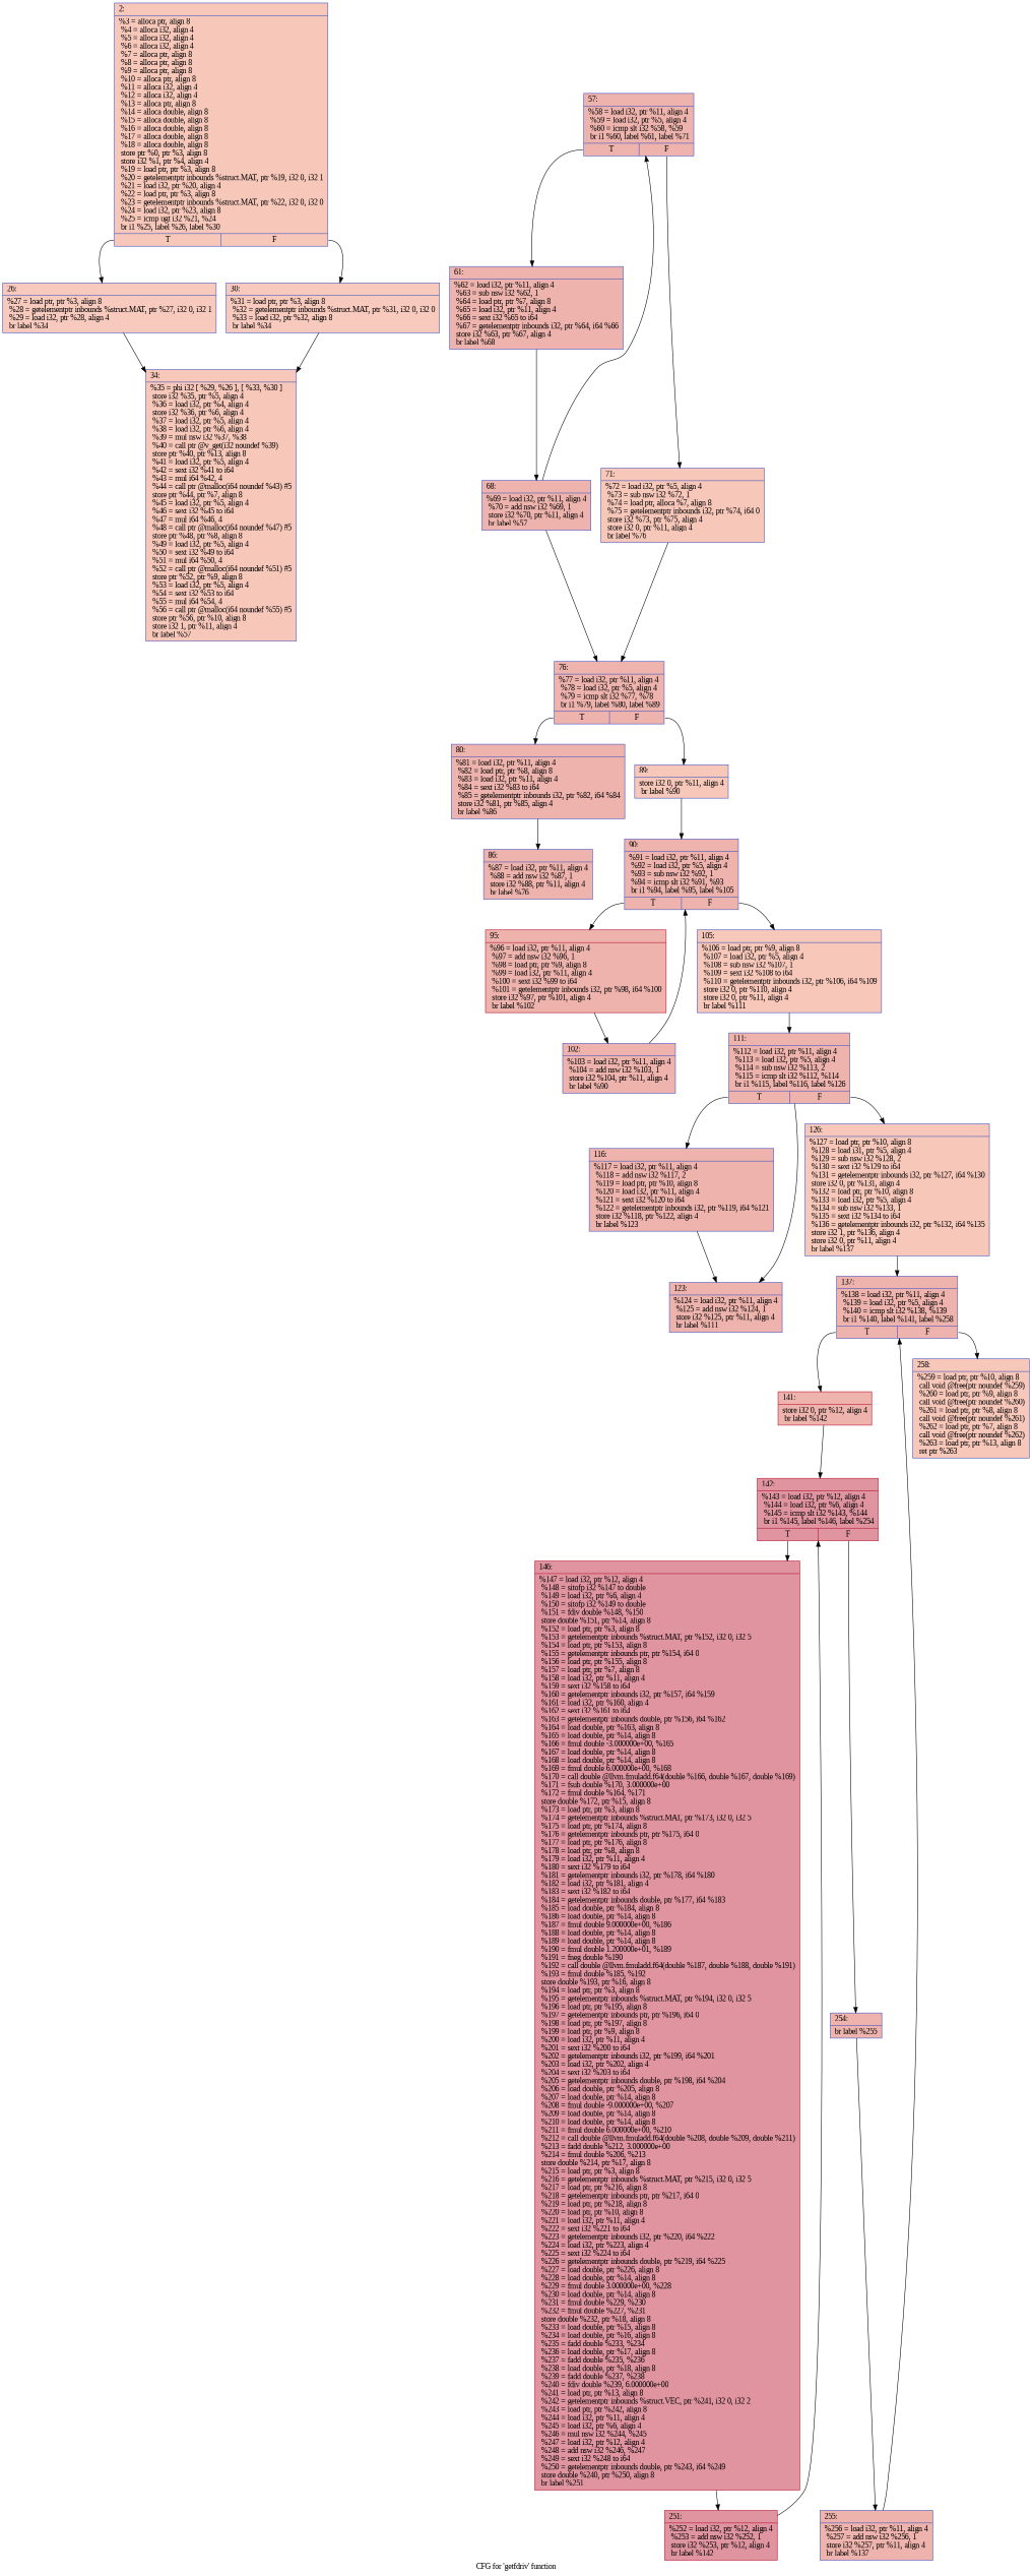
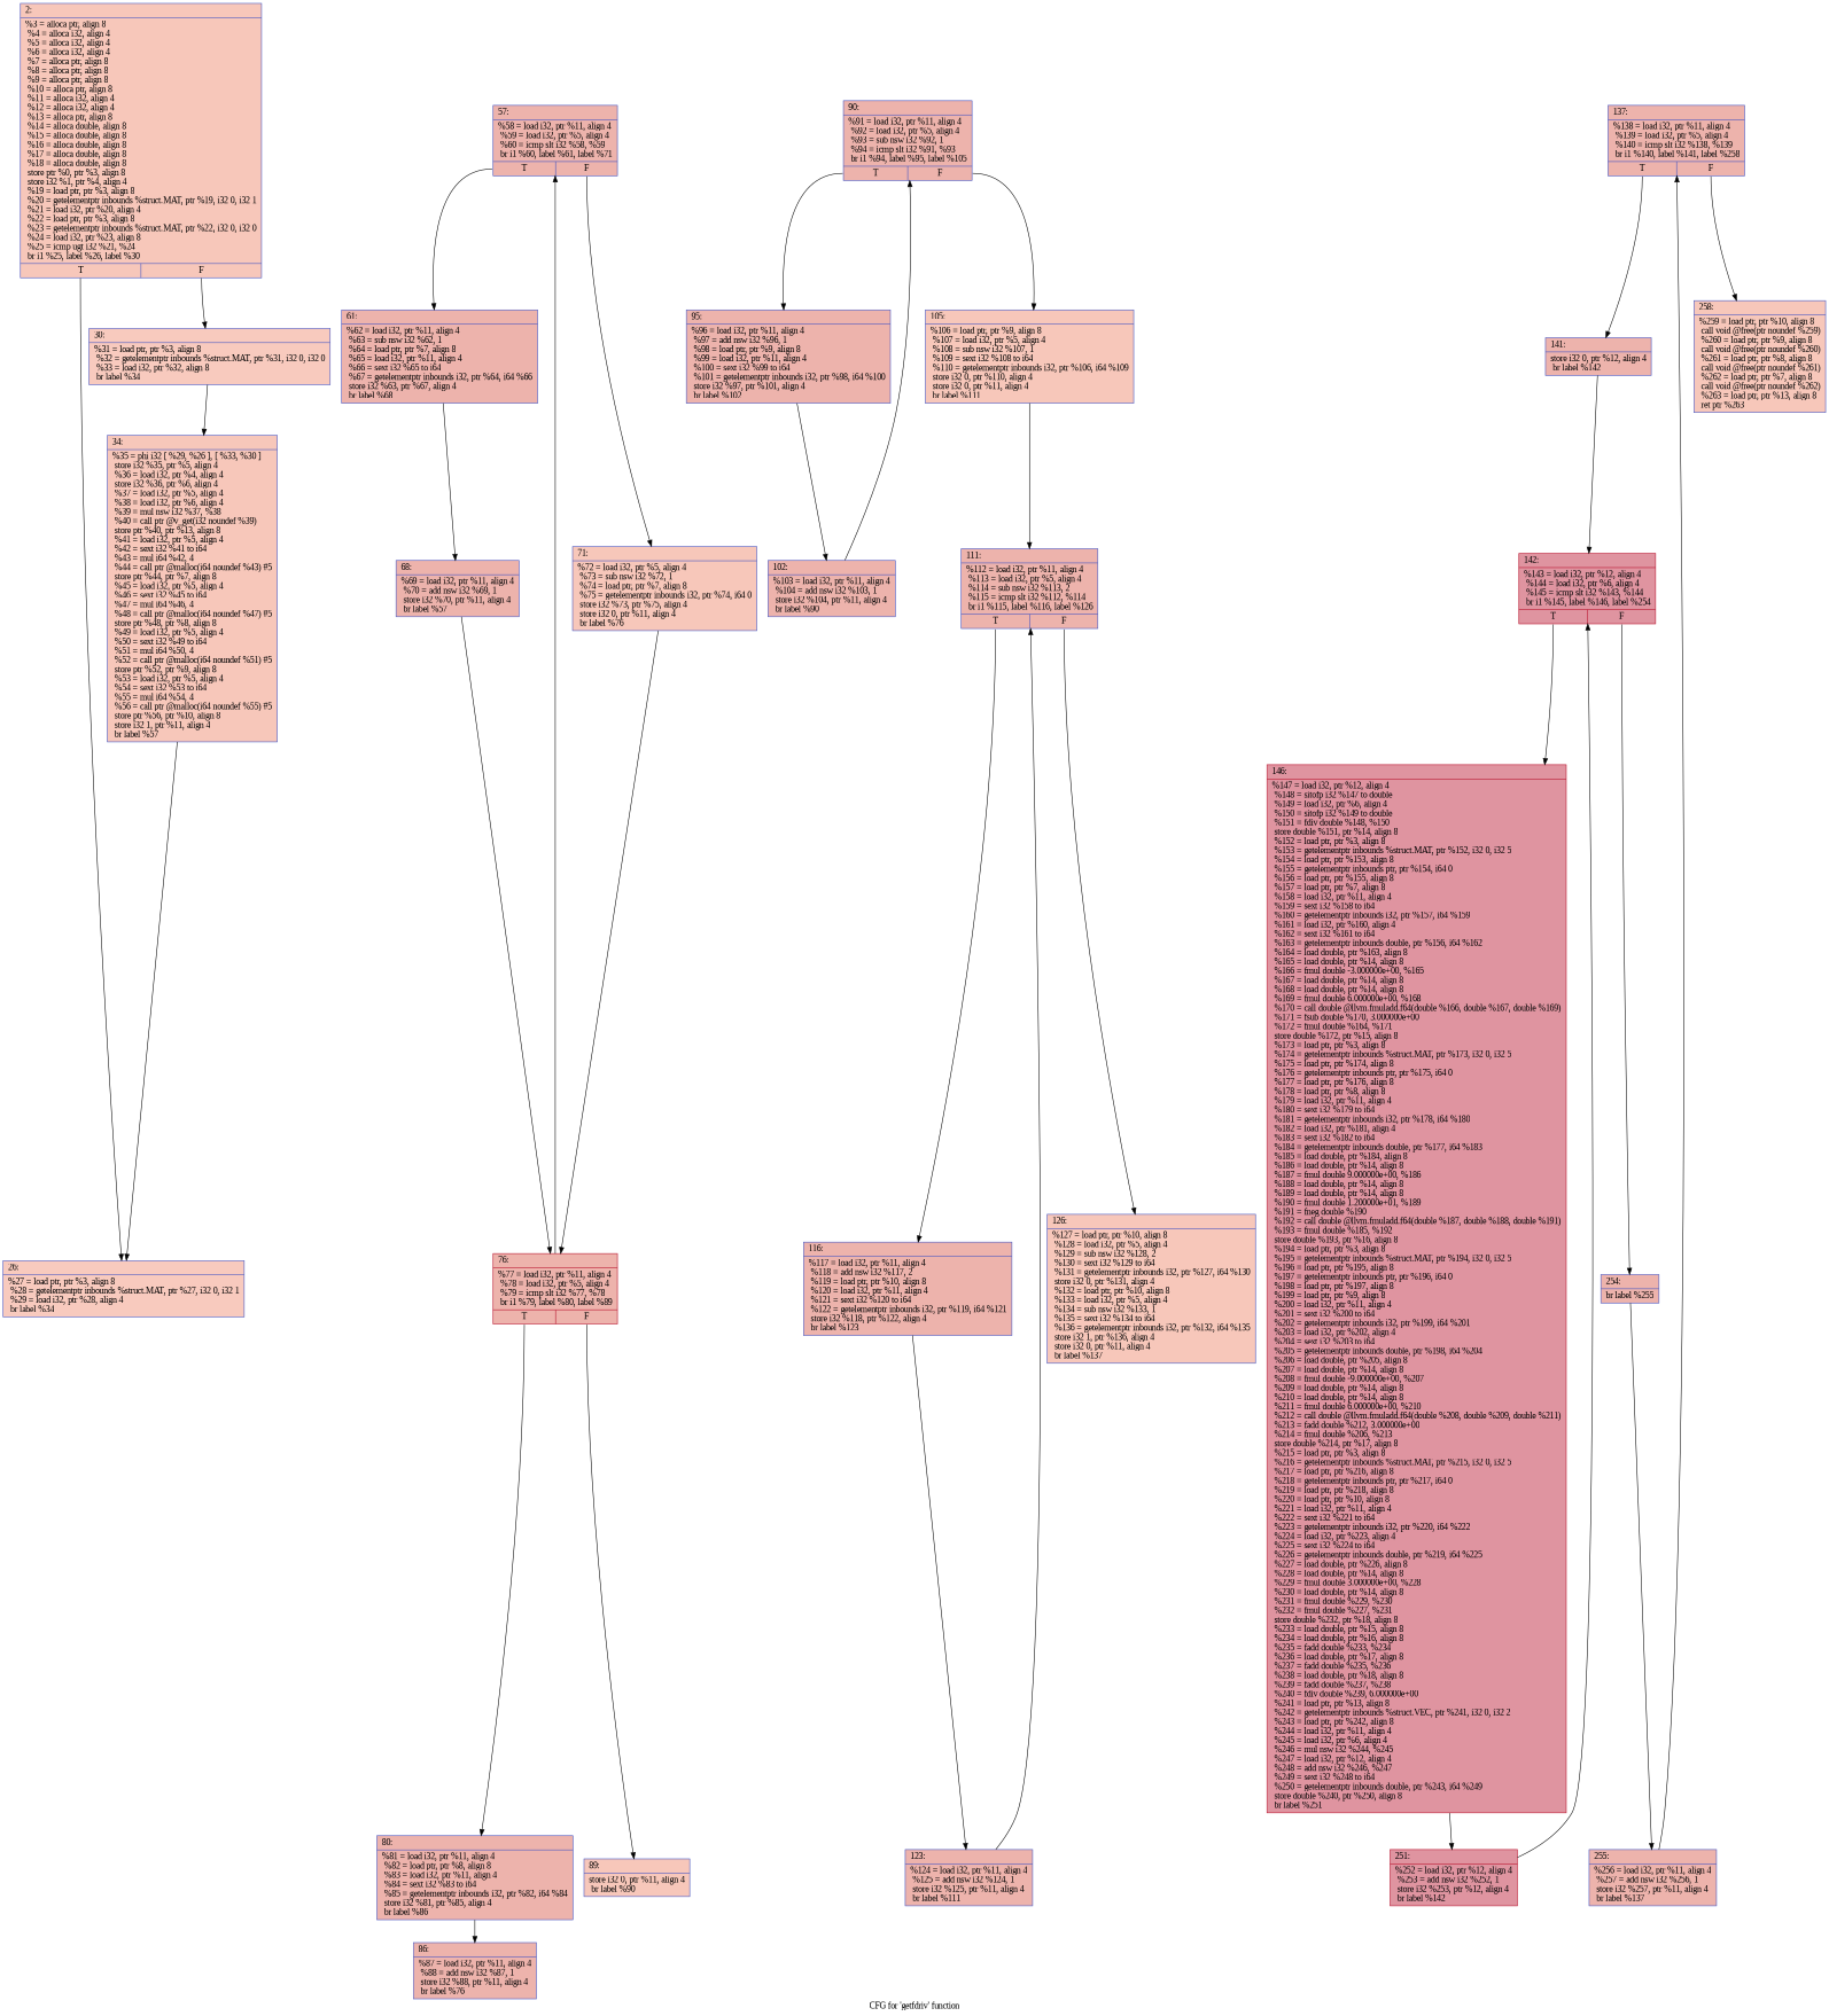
  digraph {
    fontname="Liberation Serif"
    label="CFG for 'getfdriv' function"
    node [color="#3d50c3ff" fillcolor="#d6524470" fontname="Liberation Serif" shape=record style=filled]
    edge [fontname="Liberation Serif"]
    n1 [fillcolor="#ec7f6370" label="{2:\l|  %3 = alloca ptr, align 8\l  %4 = alloca i32, align 4\l  %5 = alloca i32, align 4\l  %6 = alloca i32, align 4\l  %7 = alloca ptr, align 8\l  %8 = alloca ptr, align 8\l  %9 = alloca ptr, align 8\l  %10 = alloca ptr, align 8\l  %11 = alloca i32, align 4\l  %12 = alloca i32, align 4\l  %13 = alloca ptr, align 8\l  %14 = alloca double, align 8\l  %15 = alloca double, align 8\l  %16 = alloca double, align 8\l  %17 = alloca double, align 8\l  %18 = alloca double, align 8\l  store ptr %0, ptr %3, align 8\l  store i32 %1, ptr %4, align 4\l  %19 = load ptr, ptr %3, align 8\l  %20 = getelementptr inbounds %struct.MAT, ptr %19, i32 0, i32 1\l  %21 = load i32, ptr %20, align 4\l  %22 = load ptr, ptr %3, align 8\l  %23 = getelementptr inbounds %struct.MAT, ptr %22, i32 0, i32 0\l  %24 = load i32, ptr %23, align 8\l  %25 = icmp ugt i32 %21, %24\l  br i1 %25, label %26, label %30\l|{<s0>T|<s1>F}}"]
    n2 [fillcolor="#ef886b70" label="{26:\l|  %27 = load ptr, ptr %3, align 8\l  %28 = getelementptr inbounds %struct.MAT, ptr %27, i32 0, i32 1\l  %29 = load i32, ptr %28, align 4\l  br label %34\l}"]
    n3 [fillcolor="#ef886b70" label="{30:\l|  %31 = load ptr, ptr %3, align 8\l  %32 = getelementptr inbounds %struct.MAT, ptr %31, i32 0, i32 0\l  %33 = load i32, ptr %32, align 8\l  br label %34\l}"]
    n4 [fillcolor="#ec7f6370" label="{34:\l|  %35 = phi i32 [ %29, %26 ], [ %33, %30 ]\l  store i32 %35, ptr %5, align 4\l  %36 = load i32, ptr %4, align 4\l  store i32 %36, ptr %6, align 4\l  %37 = load i32, ptr %5, align 4\l  %38 = load i32, ptr %6, align 4\l  %39 = mul nsw i32 %37, %38\l  %40 = call ptr @v_get(i32 noundef %39)\l  store ptr %40, ptr %13, align 8\l  %41 = load i32, ptr %5, align 4\l  %42 = sext i32 %41 to i64\l  %43 = mul i64 %42, 4\l  %44 = call ptr @malloc(i64 noundef %43) #5\l  store ptr %44, ptr %7, align 8\l  %45 = load i32, ptr %5, align 4\l  %46 = sext i32 %45 to i64\l  %47 = mul i64 %46, 4\l  %48 = call ptr @malloc(i64 noundef %47) #5\l  store ptr %48, ptr %8, align 8\l  %49 = load i32, ptr %5, align 4\l  %50 = sext i32 %49 to i64\l  %51 = mul i64 %50, 4\l  %52 = call ptr @malloc(i64 noundef %51) #5\l  store ptr %52, ptr %9, align 8\l  %53 = load i32, ptr %5, align 4\l  %54 = sext i32 %53 to i64\l  %55 = mul i64 %54, 4\l  %56 = call ptr @malloc(i64 noundef %55) #5\l  store ptr %56, ptr %10, align 8\l  store i32 1, ptr %11, align 4\l  br label %57\l}"]
    n5 [label="{57:\l|  %58 = load i32, ptr %11, align 4\l  %59 = load i32, ptr %5, align 4\l  %60 = icmp slt i32 %58, %59\l  br i1 %60, label %61, label %71\l|{<s0>T|<s1>F}}"]
    n6 [label="{61:\l|  %62 = load i32, ptr %11, align 4\l  %63 = sub nsw i32 %62, 1\l  %64 = load ptr, ptr %7, align 8\l  %65 = load i32, ptr %11, align 4\l  %66 = sext i32 %65 to i64\l  %67 = getelementptr inbounds i32, ptr %64, i64 %66\l  store i32 %63, ptr %67, align 4\l  br label %68\l}"]
-   n7 [fillcolor="#ec7f6370" label="{71:\l|  %72 = load i32, ptr %5, align 4\l  %73 = sub nsw i32 %72, 1\l  %74 = load ptr, alloca %7, align 8\l  %75 = getelementptr inbounds i32, ptr %74, i64 0\l  store i32 %73, ptr %75, align 4\l  store i32 0, ptr %11, align 4\l  br label %76\l}"]
+   n7 [fillcolor="#ec7f6370" label="{71:\l|  %72 = load i32, ptr %5, align 4\l  %73 = sub nsw i32 %72, 1\l  %74 = load ptr, ptr %7, align 8\l  %75 = getelementptr inbounds i32, ptr %74, i64 0\l  store i32 %73, ptr %75, align 4\l  store i32 0, ptr %11, align 4\l  br label %76\l}"]
    n8 [label="{68:\l|  %69 = load i32, ptr %11, align 4\l  %70 = add nsw i32 %69, 1\l  store i32 %70, ptr %11, align 4\l  br label %57\l}"]
-   n9 [label="{76:\l|  %77 = load i32, ptr %11, align 4\l  %78 = load i32, ptr %5, align 4\l  %79 = icmp slt i32 %77, %78\l  br i1 %79, label %80, label %89\l|{<s0>T|<s1>F}}"]
+   n9 [color="#b70d28ff" label="{76:\l|  %77 = load i32, ptr %11, align 4\l  %78 = load i32, ptr %5, align 4\l  %79 = icmp slt i32 %77, %78\l  br i1 %79, label %80, label %89\l|{<s0>T|<s1>F}}"]
    n10 [label="{80:\l|  %81 = load i32, ptr %11, align 4\l  %82 = load ptr, ptr %8, align 8\l  %83 = load i32, ptr %11, align 4\l  %84 = sext i32 %83 to i64\l  %85 = getelementptr inbounds i32, ptr %82, i64 %84\l  store i32 %81, ptr %85, align 4\l  br label %86\l}"]
    n11 [fillcolor="#ec7f6370" label="{89:\l|  store i32 0, ptr %11, align 4\l  br label %90\l}"]
    n12 [label="{86:\l|  %87 = load i32, ptr %11, align 4\l  %88 = add nsw i32 %87, 1\l  store i32 %88, ptr %11, align 4\l  br label %76\l}"]
    n13 [label="{90:\l|  %91 = load i32, ptr %11, align 4\l  %92 = load i32, ptr %5, align 4\l  %93 = sub nsw i32 %92, 1\l  %94 = icmp slt i32 %91, %93\l  br i1 %94, label %95, label %105\l|{<s0>T|<s1>F}}"]
-   n14 [color="#b70d28ff" label="{95:\l|  %96 = load i32, ptr %11, align 4\l  %97 = add nsw i32 %96, 1\l  %98 = load ptr, ptr %9, align 8\l  %99 = load i32, ptr %11, align 4\l  %100 = sext i32 %99 to i64\l  %101 = getelementptr inbounds i32, ptr %98, i64 %100\l  store i32 %97, ptr %101, align 4\l  br label %102\l}"]
+   n14 [label="{95:\l|  %96 = load i32, ptr %11, align 4\l  %97 = add nsw i32 %96, 1\l  %98 = load ptr, ptr %9, align 8\l  %99 = load i32, ptr %11, align 4\l  %100 = sext i32 %99 to i64\l  %101 = getelementptr inbounds i32, ptr %98, i64 %100\l  store i32 %97, ptr %101, align 4\l  br label %102\l}"]
    n15 [fillcolor="#ec7f6370" label="{105:\l|  %106 = load ptr, ptr %9, align 8\l  %107 = load i32, ptr %5, align 4\l  %108 = sub nsw i32 %107, 1\l  %109 = sext i32 %108 to i64\l  %110 = getelementptr inbounds i32, ptr %106, i64 %109\l  store i32 0, ptr %110, align 4\l  store i32 0, ptr %11, align 4\l  br label %111\l}"]
    n16 [label="{102:\l|  %103 = load i32, ptr %11, align 4\l  %104 = add nsw i32 %103, 1\l  store i32 %104, ptr %11, align 4\l  br label %90\l}"]
    n17 [label="{111:\l|  %112 = load i32, ptr %11, align 4\l  %113 = load i32, ptr %5, align 4\l  %114 = sub nsw i32 %113, 2\l  %115 = icmp slt i32 %112, %114\l  br i1 %115, label %116, label %126\l|{<s0>T|<s1>F}}"]
    n18 [label="{116:\l|  %117 = load i32, ptr %11, align 4\l  %118 = add nsw i32 %117, 2\l  %119 = load ptr, ptr %10, align 8\l  %120 = load i32, ptr %11, align 4\l  %121 = sext i32 %120 to i64\l  %122 = getelementptr inbounds i32, ptr %119, i64 %121\l  store i32 %118, ptr %122, align 4\l  br label %123\l}"]
-   n19 [fillcolor="#ec7f6370" label="{126:\l|  %127 = load ptr, ptr %10, align 8\l  %128 = load i31, ptr %5, align 4\l  %129 = sub nsw i32 %128, 2\l  %130 = sext i32 %129 to i64\l  %131 = getelementptr inbounds i32, ptr %127, i64 %130\l  store i32 0, ptr %131, align 4\l  %132 = load ptr, ptr %10, align 8\l  %133 = load i32, ptr %5, align 4\l  %134 = sub nsw i32 %133, 1\l  %135 = sext i32 %134 to i64\l  %136 = getelementptr inbounds i32, ptr %132, i64 %135\l  store i32 1, ptr %136, align 4\l  store i32 0, ptr %11, align 4\l  br label %137\l}"]
+   n19 [fillcolor="#ec7f6370" label="{126:\l|  %127 = load ptr, ptr %10, align 8\l  %128 = load i32, ptr %5, align 4\l  %129 = sub nsw i32 %128, 2\l  %130 = sext i32 %129 to i64\l  %131 = getelementptr inbounds i32, ptr %127, i64 %130\l  store i32 0, ptr %131, align 4\l  %132 = load ptr, ptr %10, align 8\l  %133 = load i32, ptr %5, align 4\l  %134 = sub nsw i32 %133, 1\l  %135 = sext i32 %134 to i64\l  %136 = getelementptr inbounds i32, ptr %132, i64 %135\l  store i32 1, ptr %136, align 4\l  store i32 0, ptr %11, align 4\l  br label %137\l}"]
    n20 [label="{123:\l|  %124 = load i32, ptr %11, align 4\l  %125 = add nsw i32 %124, 1\l  store i32 %125, ptr %11, align 4\l  br label %111\l}"]
    n21 [label="{137:\l|  %138 = load i32, ptr %11, align 4\l  %139 = load i32, ptr %5, align 4\l  %140 = icmp slt i32 %138, %139\l  br i1 %140, label %141, label %258\l|{<s0>T|<s1>F}}"]
-   n22 [color="#b70d28ff" label="{141:\l|  store i32 0, ptr %12, align 4\l  br label %142\l}"]
+   n22 [label="{141:\l|  store i32 0, ptr %12, align 4\l  br label %142\l}"]
    n23 [fillcolor="#ec7f6370" label="{258:\l|  %259 = load ptr, ptr %10, align 8\l  call void @free(ptr noundef %259)\l  %260 = load ptr, ptr %9, align 8\l  call void @free(ptr noundef %260)\l  %261 = load ptr, ptr %8, align 8\l  call void @free(ptr noundef %261)\l  %262 = load ptr, ptr %7, align 8\l  call void @free(ptr noundef %262)\l  %263 = load ptr, ptr %13, align 8\l  ret ptr %263\l}"]
    n24 [color="#b70d28ff" fillcolor="#b70d2870" label="{142:\l|  %143 = load i32, ptr %12, align 4\l  %144 = load i32, ptr %6, align 4\l  %145 = icmp slt i32 %143, %144\l  br i1 %145, label %146, label %254\l|{<s0>T|<s1>F}}"]
    n25 [color="#b70d28ff" fillcolor="#b70d2870" label="{146:\l|  %147 = load i32, ptr %12, align 4\l  %148 = sitofp i32 %147 to double\l  %149 = load i32, ptr %6, align 4\l  %150 = sitofp i32 %149 to double\l  %151 = fdiv double %148, %150\l  store double %151, ptr %14, align 8\l  %152 = load ptr, ptr %3, align 8\l  %153 = getelementptr inbounds %struct.MAT, ptr %152, i32 0, i32 5\l  %154 = load ptr, ptr %153, align 8\l  %155 = getelementptr inbounds ptr, ptr %154, i64 0\l  %156 = load ptr, ptr %155, align 8\l  %157 = load ptr, ptr %7, align 8\l  %158 = load i32, ptr %11, align 4\l  %159 = sext i32 %158 to i64\l  %160 = getelementptr inbounds i32, ptr %157, i64 %159\l  %161 = load i32, ptr %160, align 4\l  %162 = sext i32 %161 to i64\l  %163 = getelementptr inbounds double, ptr %156, i64 %162\l  %164 = load double, ptr %163, align 8\l  %165 = load double, ptr %14, align 8\l  %166 = fmul double -3.000000e+00, %165\l  %167 = load double, ptr %14, align 8\l  %168 = load double, ptr %14, align 8\l  %169 = fmul double 6.000000e+00, %168\l  %170 = call double @llvm.fmuladd.f64(double %166, double %167, double %169)\l  %171 = fsub double %170, 3.000000e+00\l  %172 = fmul double %164, %171\l  store double %172, ptr %15, align 8\l  %173 = load ptr, ptr %3, align 8\l  %174 = getelementptr inbounds %struct.MAT, ptr %173, i32 0, i32 5\l  %175 = load ptr, ptr %174, align 8\l  %176 = getelementptr inbounds ptr, ptr %175, i64 0\l  %177 = load ptr, ptr %176, align 8\l  %178 = load ptr, ptr %8, align 8\l  %179 = load i32, ptr %11, align 4\l  %180 = sext i32 %179 to i64\l  %181 = getelementptr inbounds i32, ptr %178, i64 %180\l  %182 = load i32, ptr %181, align 4\l  %183 = sext i32 %182 to i64\l  %184 = getelementptr inbounds double, ptr %177, i64 %183\l  %185 = load double, ptr %184, align 8\l  %186 = load double, ptr %14, align 8\l  %187 = fmul double 9.000000e+00, %186\l  %188 = load double, ptr %14, align 8\l  %189 = load double, ptr %14, align 8\l  %190 = fmul double 1.200000e+01, %189\l  %191 = fneg double %190\l  %192 = call double @llvm.fmuladd.f64(double %187, double %188, double %191)\l  %193 = fmul double %185, %192\l  store double %193, ptr %16, align 8\l  %194 = load ptr, ptr %3, align 8\l  %195 = getelementptr inbounds %struct.MAT, ptr %194, i32 0, i32 5\l  %196 = load ptr, ptr %195, align 8\l  %197 = getelementptr inbounds ptr, ptr %196, i64 0\l  %198 = load ptr, ptr %197, align 8\l  %199 = load ptr, ptr %9, align 8\l  %200 = load i32, ptr %11, align 4\l  %201 = sext i32 %200 to i64\l  %202 = getelementptr inbounds i32, ptr %199, i64 %201\l  %203 = load i32, ptr %202, align 4\l  %204 = sext i32 %203 to i64\l  %205 = getelementptr inbounds double, ptr %198, i64 %204\l  %206 = load double, ptr %205, align 8\l  %207 = load double, ptr %14, align 8\l  %208 = fmul double -9.000000e+00, %207\l  %209 = load double, ptr %14, align 8\l  %210 = load double, ptr %14, align 8\l  %211 = fmul double 6.000000e+00, %210\l  %212 = call double @llvm.fmuladd.f64(double %208, double %209, double %211)\l  %213 = fadd double %212, 3.000000e+00\l  %214 = fmul double %206, %213\l  store double %214, ptr %17, align 8\l  %215 = load ptr, ptr %3, align 8\l  %216 = getelementptr inbounds %struct.MAT, ptr %215, i32 0, i32 5\l  %217 = load ptr, ptr %216, align 8\l  %218 = getelementptr inbounds ptr, ptr %217, i64 0\l  %219 = load ptr, ptr %218, align 8\l  %220 = load ptr, ptr %10, align 8\l  %221 = load i32, ptr %11, align 4\l  %222 = sext i32 %221 to i64\l  %223 = getelementptr inbounds i32, ptr %220, i64 %222\l  %224 = load i32, ptr %223, align 4\l  %225 = sext i32 %224 to i64\l  %226 = getelementptr inbounds double, ptr %219, i64 %225\l  %227 = load double, ptr %226, align 8\l  %228 = load double, ptr %14, align 8\l  %229 = fmul double 3.000000e+00, %228\l  %230 = load double, ptr %14, align 8\l  %231 = fmul double %229, %230\l  %232 = fmul double %227, %231\l  store double %232, ptr %18, align 8\l  %233 = load double, ptr %15, align 8\l  %234 = load double, ptr %16, align 8\l  %235 = fadd double %233, %234\l  %236 = load double, ptr %17, align 8\l  %237 = fadd double %235, %236\l  %238 = load double, ptr %18, align 8\l  %239 = fadd double %237, %238\l  %240 = fdiv double %239, 6.000000e+00\l  %241 = load ptr, ptr %13, align 8\l  %242 = getelementptr inbounds %struct.VEC, ptr %241, i32 0, i32 2\l  %243 = load ptr, ptr %242, align 8\l  %244 = load i32, ptr %11, align 4\l  %245 = load i32, ptr %6, align 4\l  %246 = mul nsw i32 %244, %245\l  %247 = load i32, ptr %12, align 4\l  %248 = add nsw i32 %246, %247\l  %249 = sext i32 %248 to i64\l  %250 = getelementptr inbounds double, ptr %243, i64 %249\l  store double %240, ptr %250, align 8\l  br label %251\l}"]
    n26 [label="{254:\l|  br label %255\l}"]
    n27 [color="#b70d28ff" fillcolor="#b70d2870" label="{251:\l|  %252 = load i32, ptr %12, align 4\l  %253 = add nsw i32 %252, 1\l  store i32 %253, ptr %12, align 4\l  br label %142\l}"]
    n28 [label="{255:\l|  %256 = load i32, ptr %11, align 4\l  %257 = add nsw i32 %256, 1\l  store i32 %257, ptr %11, align 4\l  br label %137\l}"]
    n1 -> n2 [tailport=s0]
    n1 -> n3 [tailport=s1]
-   n2 -> n4
+   n4 -> n2
    n3 -> n4
    n5 -> n6 [tailport=s0]
    n5 -> n7 [tailport=s1]
    n6 -> n8
    n7 -> n9
-   n8 -> n5
+   n9 -> n5
    n8 -> n9
    n9 -> n10 [tailport=s0]
    n9 -> n11 [tailport=s1]
    n10 -> n12
-   n11 -> n13
    n13 -> n14 [tailport=s0]
    n13 -> n15 [tailport=s1]
    n14 -> n16
    n15 -> n17
    n16 -> n13
    n17 -> n18 [tailport=s0]
    n17 -> n19 [tailport=s1]
    n18 -> n20
-   n19 -> n21
-   n17 -> n20
+   n20 -> n17
    n21 -> n22 [tailport=s0]
    n21 -> n23 [tailport=s1]
    n22 -> n24
    n24 -> n25 [tailport=s0]
    n24 -> n26 [tailport=s1]
    n25 -> n27
    n26 -> n28
    n27 -> n24
    n28 -> n21
  }
